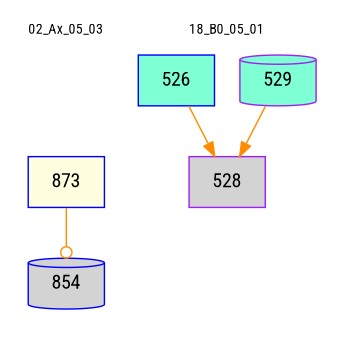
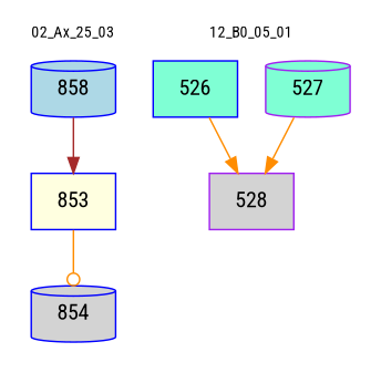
  digraph {
    fontname="Roboto Condensed"
    node [color=blue fillcolor=lightgrey fontname="Roboto Condensed" shape=cylinder style=filled]
    edge [arrowhead=normal color=darkorange fontname="Roboto Condensed"]
-   n2 [fillcolor=lightyellow label=873 shape=box]
+   n1 [fillcolor=lightblue label=858]
+   n2 [fillcolor=lightyellow label=853 shape=box]
    n3 [label=854]
-   n4 [color=purple fillcolor=aquamarine label=529]
+   n4 [color=purple fillcolor=aquamarine label=527]
    n5 [fillcolor=aquamarine label=526 shape=box]
    n6 [color=purple label=528 shape=box]
    subgraph cluster_1 {
      color=white
      fontsize=10
-     label="02_Ax_05_03"
+     label="02_Ax_25_03"
+     n1
      n2
      n3
    }
    subgraph cluster_2 {
      color=white
      fontsize=10
-     label="18_B0_05_01"
+     label="12_B0_05_01"
      n4
      n5
      n6
    }
+   n1 -> n2 [color=brown]
    n2 -> n3 [arrowhead=odot]
    n4 -> n6
    n5 -> n6
  }
